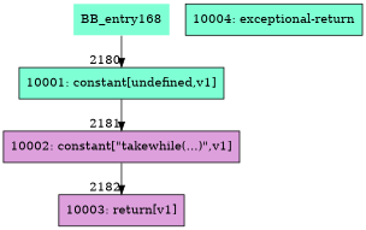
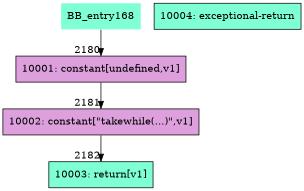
  digraph {
    rankdir=TD
    node [fillcolor=aquamarine shape=record style=filled]
    edge [arrowhead=normal headport=n tailport=s]
    n1 [label=BB_entry168 shape=none]
-   n2 [label="{10001: constant[undefined,v1]}"]
+   n2 [fillcolor=plum label="{10001: constant[undefined,v1]}"]
    n3 [fillcolor=plum label="{10002: constant[\"takewhile(...)\",v1]}"]
-   n4 [fillcolor=plum label="{10003: return[v1]}"]
+   n4 [label="{10003: return[v1]}"]
    n5 [label="{10004: exceptional-return}"]
    n1 -> n2 [headlabel="    2180"]
    n2 -> n3 [headlabel="      2181"]
    n3 -> n4 [headlabel="      2182"]
  }
